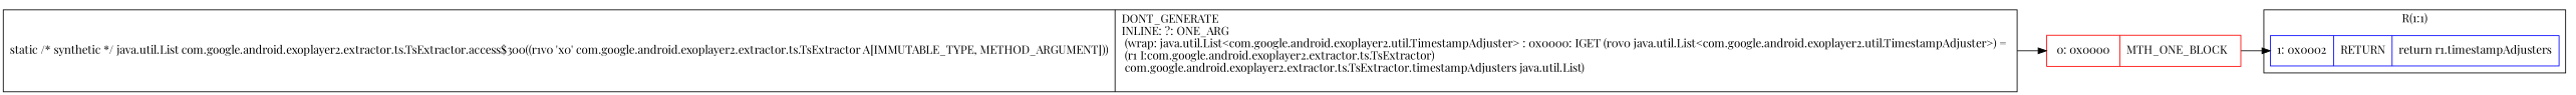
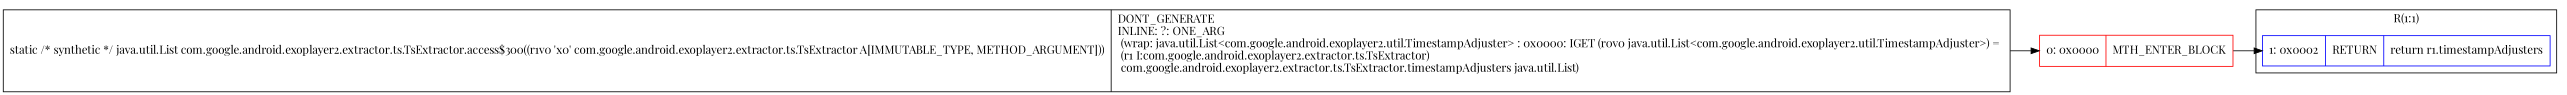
  digraph {
    rankdir=LR
    fontname="Playfair Display"
    node [shape=record fontname="Playfair Display"]
    edge [fontname="Playfair Display"]
    n1 [color=blue label="{1\:\ 0x0002|RETURN\l|return r1.timestampAdjusters\l}"]
-   n2 [color=red label="{0\:\ 0x0000|MTH_ONE_BLOCK\l}"]
+   n2 [color=red label="{0\:\ 0x0000|MTH_ENTER_BLOCK\l}"]
    n3 [label="{static \/* synthetic *\/ java.util.List com.google.android.exoplayer2.extractor.ts.TsExtractor.access$300((r1v0 'x0' com.google.android.exoplayer2.extractor.ts.TsExtractor A[IMMUTABLE_TYPE, METHOD_ARGUMENT]))  | DONT_GENERATE\lINLINE: ?: ONE_ARG  \l  (wrap: java.util.List\<com.google.android.exoplayer2.util.TimestampAdjuster\> : 0x0000: IGET  (r0v0 java.util.List\<com.google.android.exoplayer2.util.TimestampAdjuster\>) = \l  (r1 I:com.google.android.exoplayer2.extractor.ts.TsExtractor)\l com.google.android.exoplayer2.extractor.ts.TsExtractor.timestampAdjusters java.util.List)\l\l}"]
    subgraph cluster_1 {
      label="R(1:1)"
      n1
    }
    n2 -> n1
    n3 -> n2
  }
